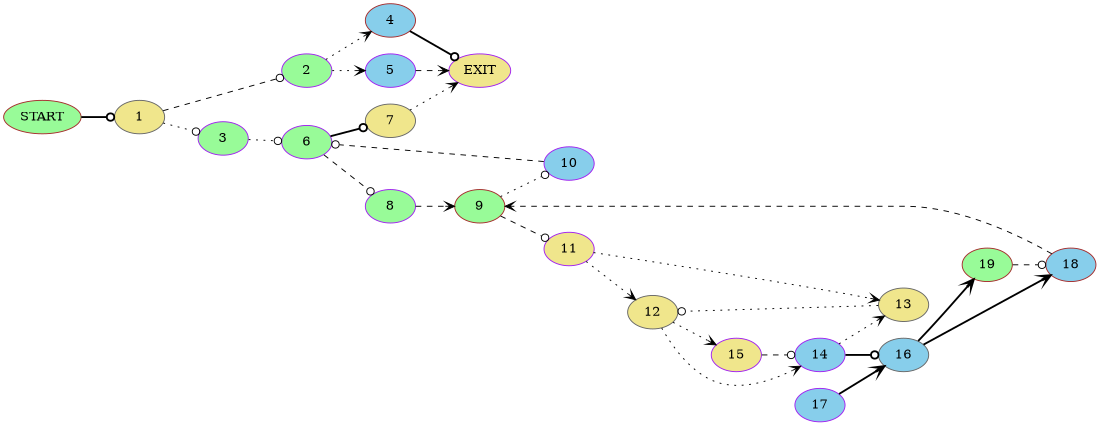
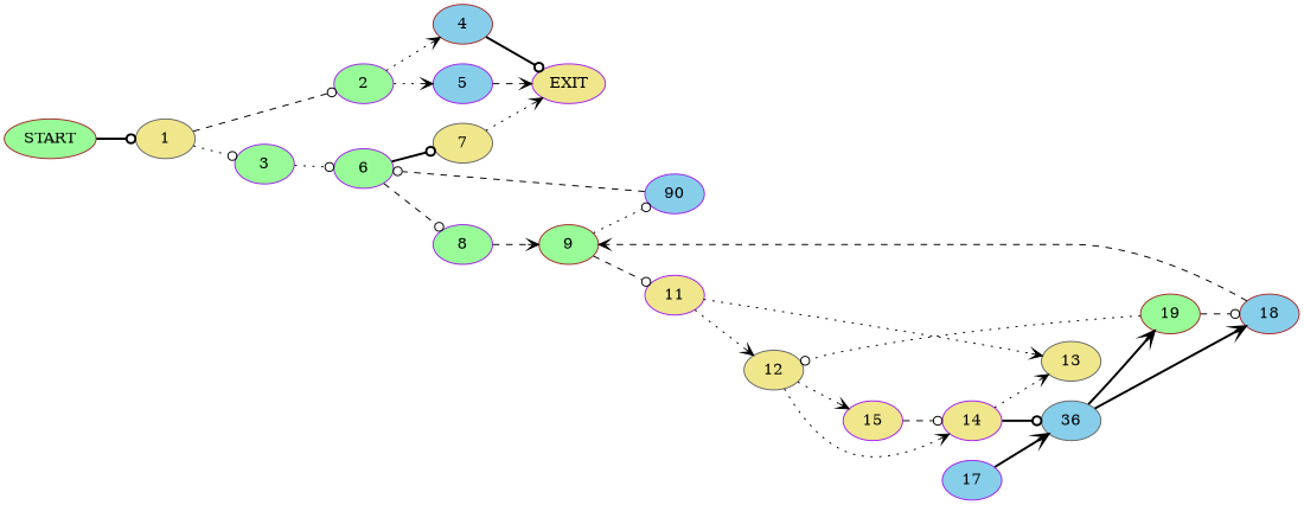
  digraph {
    rankdir=LR
    node [color=purple fillcolor=khaki style=filled]
    edge [arrowhead=odot style=dotted]
    n1 [color=brown fillcolor=palegreen label=START]
    1 [color=gray40]
    2 [fillcolor=palegreen]
    3 [fillcolor=palegreen]
    n5 [label=EXIT]
    4 [color=brown fillcolor=skyblue]
    5 [fillcolor=skyblue]
    6 [fillcolor=palegreen]
    7 [color=gray40]
    8 [fillcolor=palegreen]
    9 [color=brown fillcolor=palegreen]
-   10 [fillcolor=skyblue]
+   10 [fillcolor=skyblue label=90]
    11
    12 [color=gray40]
    13 [color=gray40]
-   14 [fillcolor=skyblue]
+   14
    15
-   16 [color=gray40 fillcolor=skyblue]
+   16 [color=gray40 fillcolor=skyblue label=36]
    18 [color=brown fillcolor=skyblue]
    19 [color=brown fillcolor=palegreen]
    17 [fillcolor=skyblue]
    n1 -> 1 [style=bold]
    1 -> 2 [style=dashed]
    1 -> 3
    2 -> 4 [arrowhead=vee]
    2 -> 5 [arrowhead=vee]
    3 -> 6
    4 -> n5 [style=bold]
    5 -> n5 [arrowhead=vee style=dashed]
    6 -> 7 [style=bold]
    6 -> 8 [style=dashed]
    7 -> n5 [arrowhead=vee]
    8 -> 9 [arrowhead=vee style=dashed]
    9 -> 10
    9 -> 11 [style=dashed]
    10 -> 6 [style=dashed]
    11 -> 12 [arrowhead=vee]
    11 -> 13 [arrowhead=vee]
    12 -> 14 [arrowhead=vee]
    12 -> 15 [arrowhead=vee]
-   13 -> 12
+   19 -> 12
    14 -> 13 [arrowhead=vee]
    14 -> 16 [style=bold]
    15 -> 14 [style=dashed]
    16 -> 18 [arrowhead=vee style=bold]
    16 -> 19 [arrowhead=vee style=bold]
    18 -> 9 [arrowhead=vee style=dashed]
    19 -> 18 [style=dashed]
    17 -> 16 [arrowhead=vee style=bold]
  }
